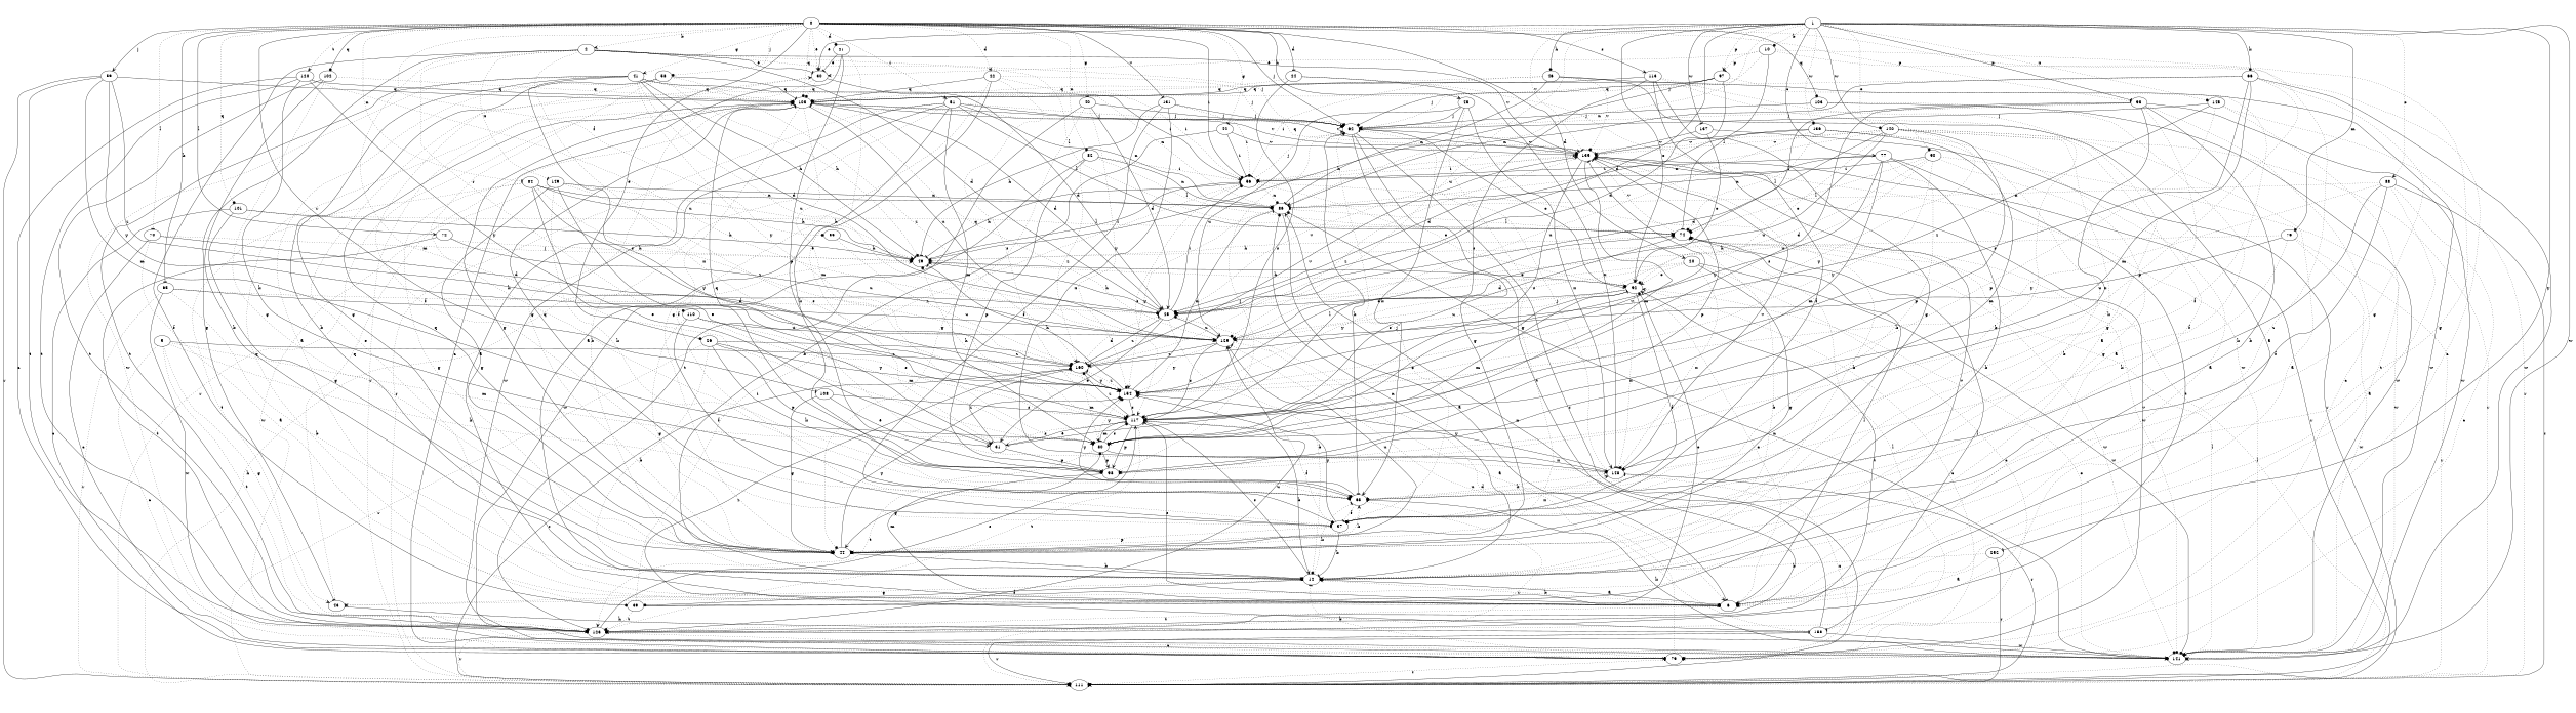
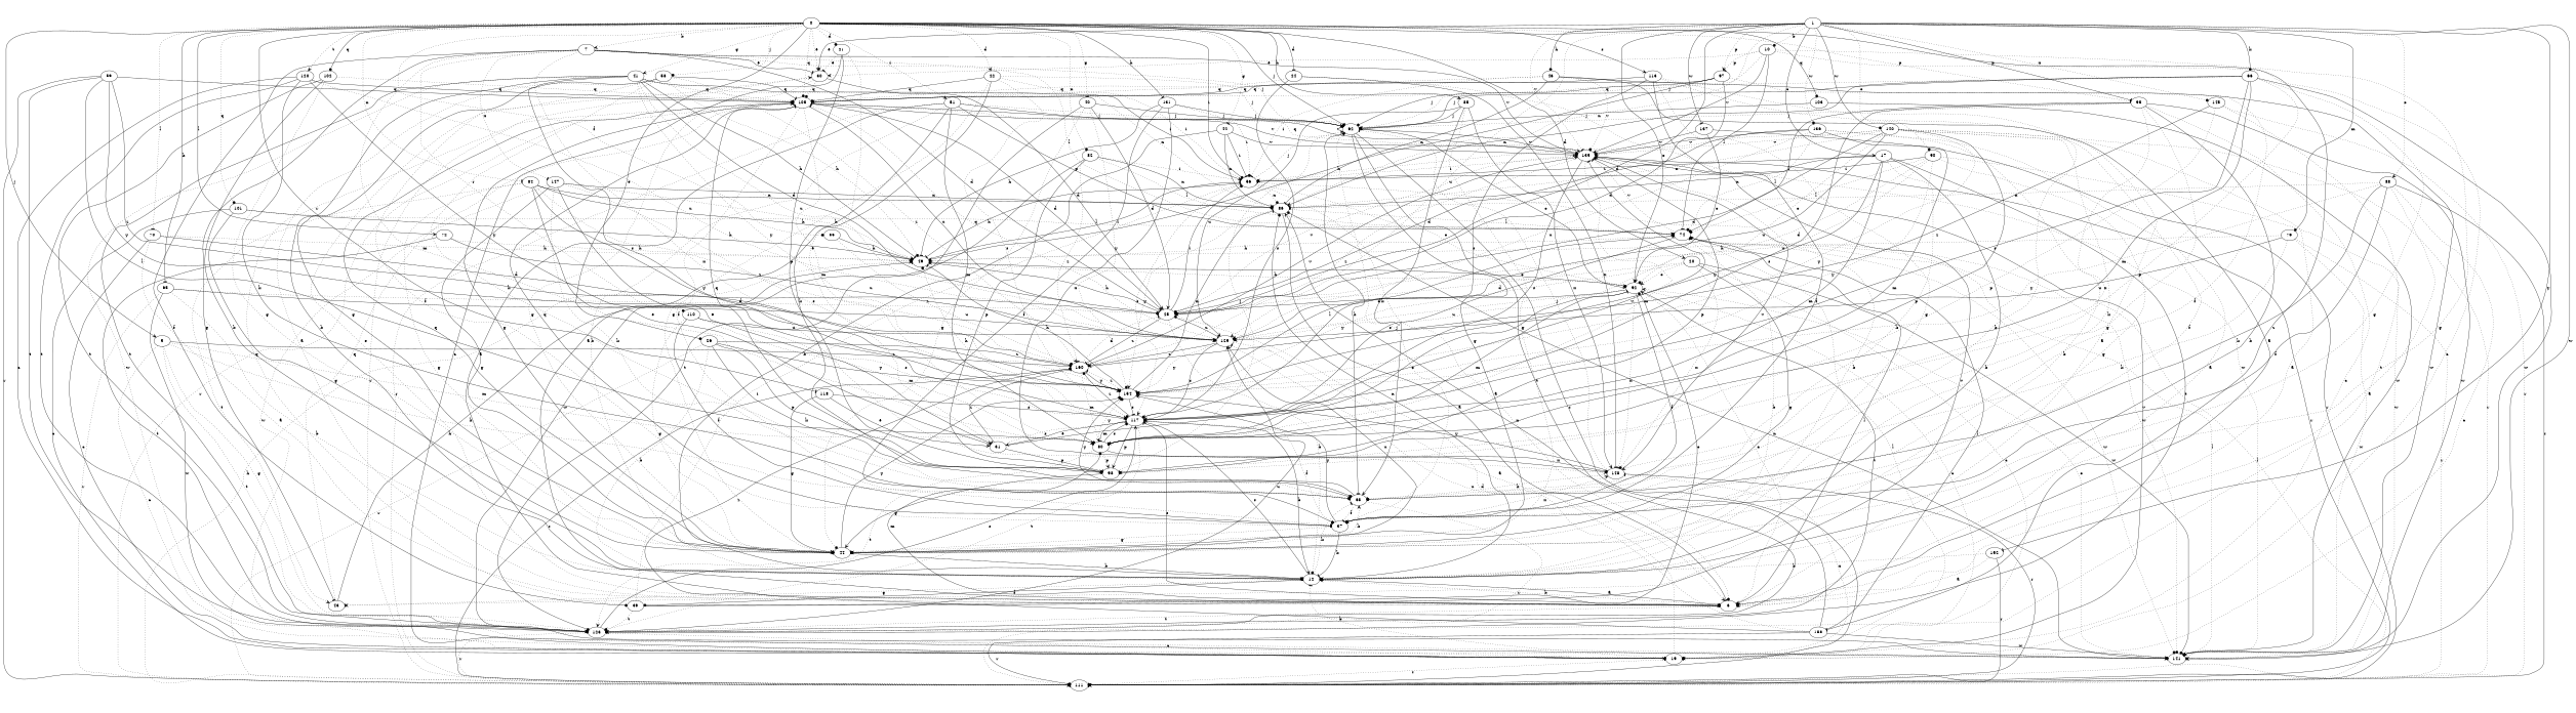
  strict digraph {
    edge [arrowhead=vee style=solid]
    0
-   7 [label=2]
+   7
    20
    21
    22
    24
    26
    30
    35
    40
    41
    42
-   45
+   45 [label=85]
    51
    56
    58
    59
    62
    65
    70
    72
    82
    84
    95
    101
    102
    103
    105
-   108
+   108 [label=118]
    113
    120
    131
    158
    25
    135
    43
    80
    74
    n39 [label=39]
    110
-   147 [label=149]
+   147
    148
    92
    141
-   19 [label=79]
+   19
    154
    44
    31
    98
    6
    117
    68
    160
    12
    111
    49
    123
    86
    129
    37
    1
    10
-   17 [label=77]
+   17
    46
    66
    76
    88
    90
    97
    136
    137
    140
    145
-   152 [label=252]
+   152
    5
    0 -> 7 [label=b style=dotted]
    0 -> 20 [label=d]
    0 -> 21 [arrowhead=dot label=d style=dotted]
    0 -> 22 [label=d style=dotted]
    0 -> 24 [arrowhead=tee label=d]
    0 -> 26 [arrowhead=dot label=e]
    0 -> 30 [label=e style=dotted]
    0 -> 35 [arrowhead=dot label=f style=dotted]
    0 -> 40 [arrowhead=tee label=g style=dotted]
    0 -> 41 [label=g style=dotted]
    0 -> 42 [arrowhead=tee label=g style=dotted]
    0 -> 45 [label=h]
    0 -> 51 [label=i style=dotted]
    0 -> 56 [arrowhead=dot label=i]
    0 -> 58 [arrowhead=dot label=j style=dotted]
-   0 -> 59 [label=j]
+   0 -> 5 [label=j]
    0 -> 62 [arrowhead=dot label=j]
    0 -> 65 [arrowhead=tee label=k]
    0 -> 70 [arrowhead=tee label=l style=dotted]
    0 -> 72 [label=l]
    0 -> 82 [arrowhead=dot label=n style=dotted]
    0 -> 84 [arrowhead=tee label=n style=dotted]
    0 -> 95 [arrowhead=tee label=p style=dotted]
    0 -> 101 [arrowhead=dot label=q style=dotted]
    0 -> 102 [arrowhead=dot label=q]
    0 -> 103 [arrowhead=dot label=q]
    0 -> 105 [arrowhead=dot label=q style=dotted]
    0 -> 108 [arrowhead=tee label=r]
    0 -> 113 [label=s]
    0 -> 120 [label=t style=dotted]
-   0 -> 131 [arrowhead=tee label=v]
-   0 -> 158 [arrowhead=tee label=z style=dotted]
+   0 -> 131 [arrowhead=tee label=h]
+   0 -> 158 [arrowhead=tee label=z]
    7 -> 30 [arrowhead=tee label=e]
    7 -> 62 [arrowhead=tee label=j style=dotted]
    7 -> 25 [arrowhead=tee label=d]
    7 -> 135 [label=v]
    7 -> 43 [arrowhead=tee label=g]
    7 -> 80 [arrowhead=tee label=m style=dotted]
    7 -> 74 [label=l style=dotted]
    7 -> n39 [arrowhead=dot label=f]
    7 -> 110 [arrowhead=dot label=r style=dotted]
    7 -> 147 [arrowhead=tee label=x style=dotted]
    7 -> 148 [label=x style=dotted]
    20 -> 25 [arrowhead=dot label=d style=dotted]
    20 -> 148 [arrowhead=dot label=x style=dotted]
    20 -> 92 [label=o style=dotted]
    20 -> 141 [arrowhead=dot label=w]
    20 -> 19 [arrowhead=tee label=c style=dotted]
    20 -> 154 [label=y style=dotted]
    20 -> 44 [arrowhead=dot label=g]
-   21 -> 30 [arrowhead=tee label=e]
+   21 -> 30 [arrowhead=tee label=e style=dotted]
    21 -> 19 [label=c]
    21 -> 31 [arrowhead=tee label=e style=dotted]
    21 -> 98 [arrowhead=dot label=p]
    22 -> 56 [arrowhead=tee label=i style=dotted]
    22 -> 62 [label=j style=dotted]
    22 -> 105 [arrowhead=dot label=q]
    22 -> 44 [arrowhead=dot label=g style=dotted]
    22 -> 6 [arrowhead=dot label=a]
    22 -> 117 [arrowhead=dot label=s style=dotted]
    24 -> 105 [label=q style=dotted]
    24 -> 148 [arrowhead=tee label=x]
    24 -> 141 [arrowhead=dot label=w style=dotted]
    24 -> 117 [label=s]
    26 -> 154 [label=y]
    26 -> 98 [arrowhead=tee label=p]
    26 -> 68 [label=k]
    26 -> 160 [arrowhead=tee label=z]
    26 -> 12 [arrowhead=tee label=b style=dotted]
    26 -> 111 [arrowhead=tee label=r style=dotted]
    30 -> 105 [arrowhead=dot label=q style=dotted]
    30 -> 25 [label=d]
    30 -> 44 [arrowhead=tee label=g style=dotted]
    30 -> 111 [label=r style=dotted]
    35 -> 160 [arrowhead=dot label=z style=dotted]
    35 -> 49 [arrowhead=tee label=h]
    40 -> 62 [label=j]
    40 -> 25 [label=d]
    40 -> 154 [arrowhead=dot label=y style=dotted]
    40 -> 44 [arrowhead=dot label=g style=dotted]
    40 -> 123 [arrowhead=dot label=t]
    41 -> 56 [label=i]
    41 -> 105 [arrowhead=tee label=q style=dotted]
    41 -> 25 [arrowhead=dot label=d]
    41 -> 141 [label=w style=dotted]
    41 -> 154 [label=y style=dotted]
    41 -> 117 [label=s]
    41 -> 12 [arrowhead=dot label=b]
    41 -> 49 [arrowhead=tee label=h]
    41 -> 123 [label=t]
    41 -> 86 [arrowhead=tee label=n style=dotted]
    41 -> 129 [label=u style=dotted]
    42 -> 56 [arrowhead=tee label=i]
    42 -> 135 [arrowhead=dot label=v]
    42 -> 12 [arrowhead=dot label=b]
    45 -> 62 [label=j]
    45 -> 148 [label=x]
    45 -> 44 [label=g style=dotted]
    45 -> 68 [label=k]
    45 -> 129 [label=u]
    51 -> 62 [arrowhead=dot label=j style=dotted]
    51 -> 135 [arrowhead=dot label=v]
    51 -> 80 [arrowhead=dot label=m]
-   51 -> 74 [label=l]
-   51 -> 141 [arrowhead=dot label=w]
+   51 -> 74 [label=p]
    51 -> 6 [label=a]
    51 -> 68 [arrowhead=dot label=k]
    51 -> 12 [arrowhead=dot label=b style=dotted]
    51 -> 111 [arrowhead=tee label=r style=dotted]
-   51 -> 86 [label=n]
+   42 -> 86 [label=n]
    56 -> 62 [label=j style=dotted]
    56 -> 92 [label=o style=dotted]
    56 -> 141 [arrowhead=dot label=w style=dotted]
    56 -> 117 [label=s style=dotted]
    56 -> 49 [arrowhead=tee label=h]
    56 -> 86 [arrowhead=dot label=n style=dotted]
    58 -> 105 [arrowhead=tee label=q]
    58 -> 44 [label=g]
    58 -> 6 [arrowhead=tee label=a style=dotted]
    58 -> 68 [arrowhead=tee label=k style=dotted]
    58 -> 160 [label=z style=dotted]
    58 -> 49 [arrowhead=dot label=h style=dotted]
    58 -> 37 [arrowhead=tee label=f style=dotted]
    59 -> 105 [arrowhead=dot label=q]
-   59 -> 80 [arrowhead=tee label=m]
+   59 -> 80 [arrowhead=tee label=l]
    59 -> 154 [arrowhead=tee label=y]
    59 -> 160 [arrowhead=dot label=z]
    59 -> 111 [label=r]
    59 -> 123 [arrowhead=tee label=t]
    62 -> 135 [arrowhead=dot label=v]
    62 -> 92 [label=o]
    62 -> 44 [label=g]
    62 -> 68 [arrowhead=tee label=k]
    62 -> 111 [label=r]
    62 -> 123 [arrowhead=dot label=t]
    65 -> 25 [arrowhead=tee label=d style=dotted]
    65 -> 141 [arrowhead=tee label=w]
    65 -> 12 [arrowhead=dot label=b style=dotted]
    65 -> 111 [arrowhead=dot label=r style=dotted]
    65 -> 129 [label=u]
    70 -> 25 [arrowhead=dot label=d]
    70 -> 19 [arrowhead=tee label=c]
    70 -> 6 [arrowhead=dot label=a style=dotted]
-   70 -> 49 [arrowhead=dot label=j style=dotted]
+   70 -> 49 [arrowhead=dot label=h style=dotted]
    72 -> 49 [label=h style=dotted]
    72 -> 123 [arrowhead=dot label=t]
    72 -> 129 [label=u]
    82 -> 56 [arrowhead=tee label=i style=dotted]
    82 -> 74 [arrowhead=tee label=l style=dotted]
    82 -> 141 [label=w]
    82 -> 98 [label=p]
    82 -> 160 [arrowhead=tee label=z style=dotted]
    82 -> 86 [arrowhead=dot label=n]
    84 -> 154 [arrowhead=tee label=y]
    84 -> 44 [arrowhead=tee label=g style=dotted]
    84 -> 31 [arrowhead=tee label=e]
    84 -> 160 [arrowhead=tee label=z style=dotted]
    84 -> 49 [arrowhead=dot label=h]
    84 -> 123 [arrowhead=dot label=t style=dotted]
    84 -> 86 [arrowhead=tee label=n]
    95 -> 62 [label=j style=dotted]
    95 -> 74 [arrowhead=dot label=l]
-   95 -> 148 [label=x]
+   95 -> 148 [label=x style=dotted]
    95 -> 141 [arrowhead=tee label=w]
    95 -> 19 [label=c style=dotted]
    95 -> 44 [arrowhead=dot label=g style=dotted]
    95 -> 117 [arrowhead=tee label=s]
    95 -> 12 [arrowhead=tee label=b]
    101 -> 74 [arrowhead=tee label=l style=dotted]
    101 -> 19 [arrowhead=tee label=c]
    101 -> 44 [arrowhead=dot label=g]
    101 -> 49 [arrowhead=tee label=h]
    102 -> 105 [label=q style=dotted]
    102 -> 44 [label=g style=dotted]
    102 -> 12 [arrowhead=tee label=b]
    102 -> 123 [arrowhead=tee label=t]
    103 -> 62 [arrowhead=dot label=j]
    103 -> 141 [label=w]
-   103 -> 6 [arrowhead=dot label=a style=dotted]
+   56 -> 6 [arrowhead=dot label=a style=dotted]
    105 -> 62 [arrowhead=dot label=j]
    105 -> 25 [label=d]
    105 -> 135 [label=v]
    105 -> 80 [label=m style=dotted]
    105 -> 44 [arrowhead=dot label=g]
    105 -> 111 [arrowhead=tee label=r style=dotted]
    105 -> 129 [label=u]
    105 -> 37 [arrowhead=tee label=f style=dotted]
    108 -> 44 [label=g]
    108 -> 31 [label=e]
    108 -> 117 [arrowhead=dot label=s]
    113 -> 105 [arrowhead=tee label=q]
-   113 -> 44 [arrowhead=dot label=g]
+   113 -> 44 [arrowhead=dot label=g style=dotted]
    113 -> 6 [label=a style=dotted]
    113 -> 117 [arrowhead=dot label=s]
    113 -> 12 [arrowhead=dot label=b style=dotted]
    113 -> 37 [arrowhead=tee label=f]
    120 -> 105 [arrowhead=dot label=q]
    120 -> 19 [arrowhead=tee label=c]
    120 -> 154 [arrowhead=dot label=y]
    120 -> 68 [arrowhead=dot label=k]
    120 -> 123 [label=t]
    120 -> 129 [arrowhead=dot label=u style=dotted]
    131 -> 56 [arrowhead=dot label=i style=dotted]
    131 -> 62 [label=j]
    131 -> 148 [arrowhead=tee label=x]
    131 -> 49 [arrowhead=tee label=h]
    131 -> 37 [arrowhead=dot label=f]
    158 -> 74 [arrowhead=dot label=l]
    158 -> 141 [label=w]
    158 -> 160 [arrowhead=dot label=z]
    158 -> 111 [arrowhead=dot label=r]
    158 -> 86 [label=n]
    158 -> 129 [arrowhead=tee label=u style=dotted]
    25 -> 56 [arrowhead=dot label=i]
    25 -> 135 [label=v style=dotted]
-   25 -> 31 [label=e]
    25 -> 160 [arrowhead=tee label=z]
    25 -> 12 [arrowhead=dot label=b style=dotted]
    25 -> 49 [label=h]
    25 -> 129 [arrowhead=tee label=u]
    135 -> 56 [arrowhead=dot label=i style=dotted]
    135 -> 105 [arrowhead=tee label=q style=dotted]
-   135 -> 80 [label=m]
+   135 -> 80 [label=m style=dotted]
    135 -> 98 [arrowhead=tee label=p]
    135 -> 117 [label=s]
    135 -> 160 [arrowhead=tee label=z style=dotted]
    135 -> 12 [arrowhead=dot label=b style=dotted]
    135 -> 111 [arrowhead=dot label=r]
    43 -> 105 [label=q style=dotted]
-   43 -> 158 [arrowhead=tee label=h]
+   43 -> 49 [arrowhead=tee label=h]
    80 -> 148 [arrowhead=dot label=x]
    80 -> 92 [arrowhead=tee label=o]
    80 -> 154 [arrowhead=dot label=y style=dotted]
-   80 -> 98 [label=p]
+   80 -> 98 [label=p style=dotted]
    80 -> 117 [arrowhead=dot label=s]
    80 -> 123 [label=t style=dotted]
    74 -> 135 [arrowhead=tee label=v style=dotted]
    74 -> 141 [arrowhead=dot label=w style=dotted]
    74 -> 117 [label=s]
    74 -> 12 [label=b style=dotted]
    74 -> 49 [arrowhead=tee label=h style=dotted]
    n39 -> 56 [arrowhead=tee label=i style=dotted]
    n39 -> 105 [arrowhead=tee label=q style=dotted]
    n39 -> 135 [label=v]
    n39 -> 92 [arrowhead=dot label=o]
    n39 -> 123 [label=t style=dotted]
    110 -> 80 [label=m style=dotted]
    110 -> 44 [arrowhead=tee label=g style=dotted]
    110 -> 117 [arrowhead=tee label=s style=dotted]
    110 -> 129 [arrowhead=dot label=u]
    110 -> 37 [arrowhead=tee label=f]
    147 -> 141 [arrowhead=dot label=w style=dotted]
    147 -> 44 [arrowhead=tee label=g]
    147 -> 31 [label=e]
    147 -> 117 [label=s style=dotted]
    147 -> 68 [arrowhead=dot label=k style=dotted]
    147 -> 49 [label=h style=dotted]
    147 -> 86 [arrowhead=dot label=n]
    148 -> 62 [arrowhead=tee label=j style=dotted]
    148 -> 135 [arrowhead=dot label=v]
    148 -> 154 [label=y]
    148 -> 68 [arrowhead=tee label=k style=dotted]
    148 -> 111 [arrowhead=tee label=r]
    92 -> 25 [arrowhead=dot label=d]
    92 -> 80 [arrowhead=tee label=m]
    92 -> 148 [arrowhead=tee label=x style=dotted]
    92 -> 19 [arrowhead=dot label=c style=dotted]
    92 -> 49 [arrowhead=tee label=h style=dotted]
    92 -> 123 [label=t]
    92 -> 129 [arrowhead=dot label=u style=dotted]
    92 -> 37 [arrowhead=dot label=f]
    141 -> 74 [arrowhead=dot label=l style=dotted]
    141 -> 92 [label=o style=dotted]
-   141 -> 68 [arrowhead=tee label=k]
    141 -> 86 [arrowhead=dot label=n]
    19 -> 25 [arrowhead=dot label=d style=dotted]
    19 -> 135 [label=v]
    19 -> 74 [arrowhead=tee label=l style=dotted]
    19 -> 148 [arrowhead=tee label=x style=dotted]
    19 -> 12 [arrowhead=tee label=b style=dotted]
    19 -> 111 [arrowhead=tee label=r style=dotted]
    154 -> 74 [arrowhead=dot label=l]
    154 -> 117 [arrowhead=tee label=s]
    154 -> 160 [arrowhead=tee label=z style=dotted]
    154 -> 49 [arrowhead=tee label=h]
    154 -> 86 [arrowhead=tee label=n]
    44 -> 105 [label=q]
    44 -> 154 [arrowhead=dot label=y]
    44 -> 68 [label=k style=dotted]
    44 -> 12 [label=b]
    44 -> 129 [label=u]
    31 -> 135 [arrowhead=tee label=v]
    31 -> 98 [arrowhead=tee label=p]
    31 -> 117 [arrowhead=tee label=s style=dotted]
    31 -> 160 [arrowhead=tee label=z]
    98 -> 62 [arrowhead=dot label=j style=dotted]
    98 -> 105 [arrowhead=tee label=q]
    98 -> 44 [label=g]
    6 -> 30 [label=e style=dotted]
    6 -> 80 [arrowhead=dot label=m]
    6 -> 74 [label=l]
    6 -> 92 [label=o style=dotted]
    6 -> 117 [arrowhead=tee label=s]
    6 -> 12 [label=b style=dotted]
    6 -> 123 [arrowhead=dot label=t style=dotted]
    117 -> 80 [arrowhead=tee label=m]
    117 -> 31 [label=e]
    117 -> 98 [label=p]
    117 -> 160 [arrowhead=dot label=z]
    117 -> 12 [label=b]
    117 -> 49 [arrowhead=dot label=h style=dotted]
    117 -> 123 [arrowhead=dot label=t style=dotted]
    117 -> 37 [arrowhead=dot label=f style=dotted]
    68 -> 154 [label=y]
    68 -> 111 [label=r style=dotted]
    68 -> 37 [arrowhead=tee label=f style=dotted]
    160 -> 25 [arrowhead=tee label=d style=dotted]
    160 -> 135 [label=v]
    160 -> 80 [label=m style=dotted]
    160 -> 154 [label=y]
    160 -> 111 [arrowhead=dot label=r]
    12 -> 43 [label=g style=dotted]
    12 -> n39 [arrowhead=dot label=f]
    12 -> 6 [arrowhead=dot label=a]
    12 -> 117 [label=s]
    12 -> 68 [arrowhead=tee label=k style=dotted]
    12 -> 86 [arrowhead=dot label=n]
    111 -> 74 [arrowhead=tee label=l style=dotted]
    111 -> 49 [label=h style=dotted]
    49 -> 56 [arrowhead=tee label=i]
    49 -> 92 [arrowhead=dot label=o]
    123 -> 19 [arrowhead=tee label=c style=dotted]
    123 -> 117 [label=s]
    123 -> 111 [arrowhead=dot label=r style=dotted]
    123 -> 129 [label=u]
    86 -> 74 [label=l style=dotted]
    86 -> 154 [label=y style=dotted]
    86 -> 6 [arrowhead=tee label=a]
    129 -> 105 [arrowhead=tee label=q style=dotted]
    129 -> 154 [arrowhead=tee label=y style=dotted]
    129 -> 6 [label=a style=dotted]
    129 -> 117 [label=s]
    129 -> 160 [label=z]
    37 -> 62 [label=j style=dotted]
    37 -> 105 [arrowhead=tee label=q]
    37 -> 148 [label=x style=dotted]
    37 -> 154 [label=y]
-   37 -> 44 [arrowhead=tee label=p style=dotted]
+   37 -> 44 [arrowhead=tee label=g style=dotted]
    37 -> 12 [arrowhead=tee label=b]
    1 -> 30 [label=e]
    1 -> 95 [arrowhead=tee label=p]
    1 -> 25 [arrowhead=tee label=d]
    1 -> 135 [arrowhead=tee label=v style=dotted]
    1 -> 92 [label=o]
    1 -> 141 [arrowhead=tee label=w]
    1 -> 86 [label=n style=dotted]
-   1 -> 129 [arrowhead=dot label=u style=dotted]
+   1 -> 129 [label=u style=dotted]
    1 -> 10 [arrowhead=dot label=b style=dotted]
    1 -> 17 [label=c]
    1 -> 46 [arrowhead=dot label=h]
    1 -> 66 [arrowhead=dot label=k]
    1 -> 76 [arrowhead=dot label=m]
    1 -> 88 [label=o style=dotted]
    1 -> 90 [arrowhead=dot label=o style=dotted]
    1 -> 97 [label=p style=dotted]
    1 -> 136 [arrowhead=dot label=w style=dotted]
    1 -> 137 [arrowhead=tee label=w]
    1 -> 140 [arrowhead=dot label=w]
    1 -> 145 [arrowhead=dot label=x style=dotted]
    1 -> 152 [arrowhead=tee label=y]
    10 -> 30 [label=e style=dotted]
    10 -> 62 [label=j style=dotted]
+   10 -> 135 [label=v]
    10 -> 43 [arrowhead=tee label=g style=dotted]
    10 -> 74 [arrowhead=tee label=l]
    10 -> 19 [arrowhead=dot label=c style=dotted]
    10 -> 97 [arrowhead=tee label=p style=dotted]
    17 -> 56 [arrowhead=tee label=i]
    17 -> 80 [arrowhead=tee label=m]
    17 -> 154 [label=y]
    17 -> 68 [arrowhead=tee label=k style=dotted]
    17 -> 12 [label=b]
    17 -> 123 [arrowhead=dot label=t]
    17 -> 86 [arrowhead=tee label=n]
    46 -> 56 [arrowhead=tee label=i style=dotted]
    46 -> 105 [arrowhead=tee label=q style=dotted]
    46 -> 135 [arrowhead=dot label=v style=dotted]
    46 -> 141 [arrowhead=tee label=w]
    46 -> 6 [arrowhead=dot label=a]
    46 -> 86 [arrowhead=tee label=n]
    66 -> 105 [label=q style=dotted]
    66 -> 80 [label=m]
    66 -> 141 [label=w]
    66 -> 44 [arrowhead=dot label=g style=dotted]
    66 -> 98 [arrowhead=tee label=p style=dotted]
    66 -> 117 [arrowhead=tee label=s]
    66 -> 86 [arrowhead=tee label=n]
    76 -> 141 [label=w style=dotted]
    76 -> 68 [arrowhead=tee label=k style=dotted]
    76 -> 111 [arrowhead=tee label=r style=dotted]
    76 -> 49 [arrowhead=dot label=h style=dotted]
    76 -> 129 [label=u]
    88 -> 19 [arrowhead=dot label=c style=dotted]
    88 -> 154 [arrowhead=tee label=y style=dotted]
    88 -> 6 [arrowhead=tee label=a style=dotted]
    88 -> 68 [arrowhead=dot label=k]
    88 -> 111 [label=r]
    88 -> 86 [arrowhead=tee label=n style=dotted]
    88 -> 37 [arrowhead=dot label=f]
    90 -> 56 [arrowhead=tee label=i]
    90 -> 25 [label=d style=dotted]
    90 -> 74 [arrowhead=dot label=l style=dotted]
    90 -> 141 [label=w style=dotted]
    90 -> 154 [arrowhead=dot label=y style=dotted]
    90 -> 44 [arrowhead=dot label=g style=dotted]
    90 -> 129 [label=u style=dotted]
    97 -> 62 [arrowhead=dot label=j]
    97 -> 105 [arrowhead=tee label=q]
    97 -> 25 [arrowhead=dot label=d]
    97 -> 49 [label=h]
    97 -> 37 [label=f style=dotted]
    136 -> 25 [arrowhead=dot label=d]
    136 -> 135 [label=v]
-   136 -> 148 [arrowhead=dot label=m]
+   136 -> 80 [arrowhead=dot label=m]
    136 -> 74 [arrowhead=dot label=l style=dotted]
    136 -> 6 [label=a style=dotted]
    136 -> 12 [label=b style=dotted]
    136 -> 129 [label=u style=dotted]
    137 -> 135 [arrowhead=tee label=v]
    137 -> 92 [label=o]
    137 -> 111 [arrowhead=tee label=r]
    140 -> 56 [label=i style=dotted]
    140 -> 25 [label=d]
    140 -> 135 [arrowhead=dot label=v style=dotted]
    140 -> 92 [arrowhead=dot label=o style=dotted]
    140 -> 154 [label=y style=dotted]
    140 -> 98 [arrowhead=dot label=p]
    140 -> 6 [arrowhead=dot label=a style=dotted]
    140 -> 68 [arrowhead=dot label=k style=dotted]
    140 -> 111 [arrowhead=tee label=r style=dotted]
    140 -> 86 [arrowhead=tee label=n style=dotted]
    140 -> 129 [arrowhead=dot label=u]
    140 -> 37 [arrowhead=dot label=f style=dotted]
-   145 -> 62 [label=j]
+   66 -> 62 [label=j]
    145 -> 98 [label=p style=dotted]
    145 -> 160 [label=z]
    145 -> 111 [label=r style=dotted]
    145 -> 123 [label=t style=dotted]
    152 -> 6 [label=a style=dotted]
    152 -> 12 [arrowhead=dot label=b style=dotted]
    152 -> 111 [arrowhead=dot label=r]
    5 -> 43 [label=g style=dotted]
    5 -> 80 [arrowhead=tee label=m style=dotted]
    5 -> 19 [arrowhead=tee label=c style=dotted]
    5 -> 68 [arrowhead=tee label=k style=dotted]
    5 -> 160 [arrowhead=tee label=z]
    5 -> 123 [arrowhead=tee label=t style=dotted]
  }
